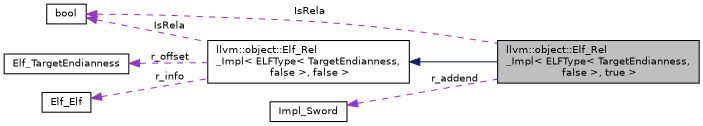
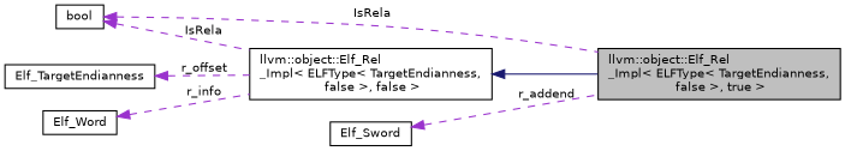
  digraph {
    rankdir=LR
    node [color=black fontname=Helvetica fontsize=10 shape=box]
    edge [color=darkorchid3 dir=back fontname=Helvetica fontsize=10 labelfontname=Helvetica labelfontsize=10 style=dashed]
    n1 [fillcolor=grey75 fontcolor=black height=0.2 label="llvm::object::Elf_Rel\l_Impl\< ELFType\< TargetEndianness,\l false \>, true \>" style=filled width=0.4]
    n2 [height=0.2 label="llvm::object::Elf_Rel\l_Impl\< ELFType\< TargetEndianness,\l false \>, false \>" width=0.4]
    n3 [height=0.2 label=bool width=0.4]
    n4 [height=0.2 label=Elf_TargetEndianness width=0.4]
-   n5 [height=0.2 label=Elf_Elf width=0.4]
-   n6 [height=0.2 label=Impl_Sword width=0.4]
+   n5 [height=0.2 label=Elf_Word width=0.4]
+   n6 [height=0.2 label=Elf_Sword width=0.4]
    n2 -> n1 [color=midnightblue style=solid]
    n3 -> n1 [label=" IsRela"]
    n3 -> n2 [label=" IsRela"]
    n4 -> n2 [label=" r_offset"]
    n5 -> n2 [label=" r_info"]
    n6 -> n1 [label=" r_addend"]
  }
